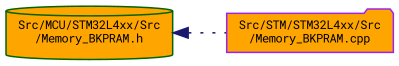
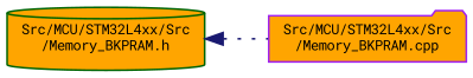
  digraph {
    rankdir=LR
    fontname="Roboto Mono"
    node [fillcolor=orange fontname="Roboto Mono" fontsize=8 style=filled]
    n1 [color=darkgreen fontcolor=black height=0.2 label="Src/MCU/STM32L4xx/Src\l/Memory_BKPRAM.h" shape=cylinder width=0.4]
-   n2 [color=purple height=0.2 label="Src/STM/STM32L4xx/Src\l/Memory_BKPRAM.cpp" shape=folder width=0.4]
+   n2 [color=purple height=0.2 label="Src/MCU/STM32L4xx/Src\l/Memory_BKPRAM.cpp" shape=folder width=0.4]
    n1 -> n2 [color=midnightblue dir=back fontname="Roboto Mono" fontsize=8 labelfontname=Sans labelfontsize=8 style=dotted]
  }
